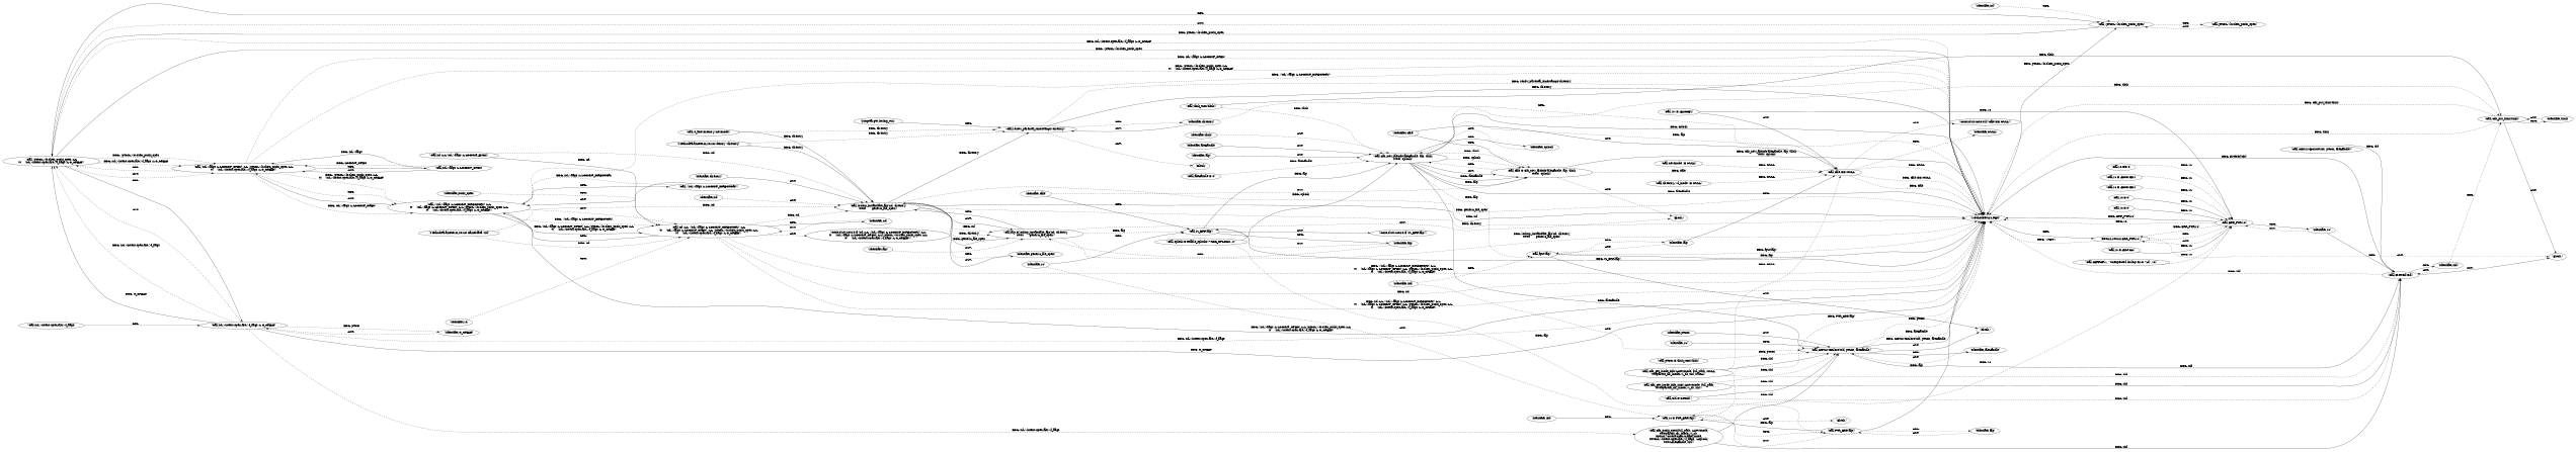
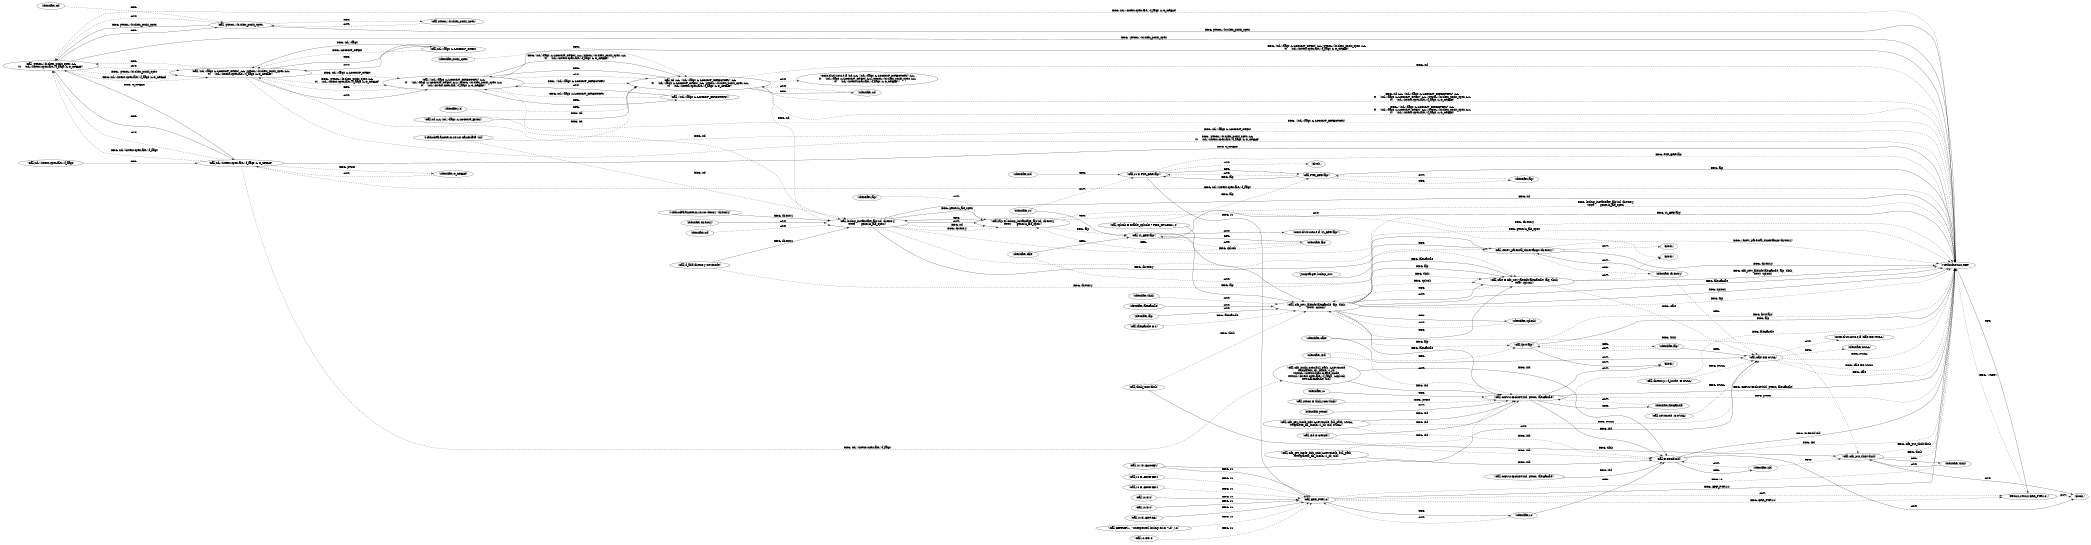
  digraph {
    rankdir=LR
    edge [style=dashed]
    n1 [label="(Call,!pTcon->broken_posix_open &&\n\t\t     (nd->intent.open.file->f_flags & O_CREAT))"]
    n2 [label="(Call,!pTcon->broken_posix_open)"]
    n3 [label="(Call,nd->intent.open.file->f_flags & O_CREAT)"]
    n4 [label="(Call,(nd->flags & LOOKUP_OPEN) && !pTcon->broken_posix_open &&\n\t\t     (nd->intent.open.file->f_flags & O_CREAT))"]
    n5 [label="(MethodReturn,RET)"]
    n6 [label="(Call,pTcon->broken_posix_open)"]
    n7 [label="(Call,cifs_posix_open(full_path, &newInode,\n\t\t\t\t\tparent_dir_inode->i_sb,\n\t\t\t\t\tnd->intent.open.create_mode,\n\t\t\t\t\tnd->intent.open.file->f_flags, &oplock,\n\t\t\t\t\t&fileHandle, xid))"]
    n8 [label="(Identifier,O_CREAT)"]
    n9 [label="(Call,!(nd->flags & LOOKUP_DIRECTORY) &&\n\t\t     (nd->flags & LOOKUP_OPEN) && !pTcon->broken_posix_open &&\n\t\t     (nd->intent.open.file->f_flags & O_CREAT))"]
    n10 [label="(Call,nd->flags & LOOKUP_OPEN)"]
    n11 [label="(Return,return ERR_PTR(rc);)"]
    n12 [label="(Call,CIFSSMBClose(xid, pTcon, fileHandle))"]
    n13 [label="(Call,FreeXid(xid))"]
    n14 [label="(Call,nd && !(nd->flags & LOOKUP_DIRECTORY) &&\n\t\t     (nd->flags & LOOKUP_OPEN) && !pTcon->broken_posix_open &&\n\t\t     (nd->intent.open.file->f_flags & O_CREAT))"]
    n15 [label="(Call,!(nd->flags & LOOKUP_DIRECTORY))"]
    n16 [label="(Call,lookup_instantiate_filp(nd, direntry,\n\t\t\t\t\t\t       generic_file_open))"]
    n17 [label="(Identifier,nd)"]
    n18 [label="(ControlStructure,if (nd && !(nd->flags & LOOKUP_DIRECTORY) &&\n\t\t     (nd->flags & LOOKUP_OPEN) && !pTcon->broken_posix_open &&\n\t\t     (nd->intent.open.file->f_flags & O_CREAT)))"]
    n19 [label="(Call,filp = lookup_instantiate_filp(nd, direntry,\n\t\t\t\t\t\t       generic_file_open))"]
    n20 [label="(Call,renew_parental_timestamps(direntry))"]
-   n21 [label="(Identifier,generic_file_open)"]
    n22 [label="(Call,IS_ERR(filp))"]
    n23 [label="(Block,)"]
    n24 [label="(Block,)"]
    n25 [label="(Identifier,direntry)"]
    n26 [label="(Call,cifs_new_fileinfo(fileHandle, filp, tlink,\n\t\t\t\t\t\t  oplock))"]
    n27 [label="(Identifier,filp)"]
    n28 [label="(ControlStructure,if (IS_ERR(filp)))"]
    n29 [label="(Call,PTR_ERR(filp))"]
    n30 [label="(Call,rc = PTR_ERR(filp))"]
    n31 [label="(Identifier,filp)"]
    n32 [label="(Call,cfile = cifs_new_fileinfo(fileHandle, filp, tlink,\n\t\t\t\t\t\t  oplock))"]
    n33 [label="(Call,fput(filp))"]
    n34 [label="(Call,cifs_put_tlink(tlink))"]
    n35 [label="(Identifier,oplock)"]
    n36 [label="(Call,ERR_PTR(rc))"]
    n37 [label="(Block,)"]
    n38 [label="(Identifier,rc)"]
    n39 [label="(Block,)"]
    n40 [label="(Call,cfile == NULL)"]
    n41 [label="(Block,)"]
    n42 [label="(Identifier,filp)"]
    n43 [label="(Identifier,fileHandle)"]
    n44 [label="(Identifier,tlink)"]
    n45 [label="(ControlStructure,if (cfile == NULL))"]
    n46 [label="(Identifier,NULL)"]
    n47 [label="(Identifier,xid)"]
    n48 [label="(Call,rc = -EINVAL)"]
    n49 [label="(Call,xid = GetXid())"]
    n50 [label="(Call,nd && (nd->flags & LOOKUP_EXCL))"]
    n51 [label="(Call,cERROR(1, \"Unexpected lookup error %d\", rc))"]
    n52 [label="(Identifier,rc)"]
    n53 [label="(JumpTarget,lookup_out:)"]
    n54 [label="(Identifier,nd)"]
    n55 [label="(Call,rc == 0)"]
    n56 [label="(Call,rc = -ENOMEM)"]
    n57 [label="(Call,cifs_get_inode_info(&newInode, full_path, NULL,\n\t\t\t\tparent_dir_inode->i_sb, xid, NULL))"]
    n58 [label="(Identifier,xid)"]
    n59 [label="(Identifier,fileHandle)"]
    n60 [label="(Identifier,nd)"]
    n61 [label="(Call,pTcon = tlink_tcon(tlink))"]
    n62 [label="(Identifier,posix_open)"]
    n63 [label="(MethodParameterIn,struct dentry *direntry)"]
    n64 [label="(Call,rc = -ENOMEM)"]
    n65 [label="(Call,cifs_get_inode_info_unix(&newInode, full_path,\n\t\t\t\t\t\tparent_dir_inode->i_sb, xid))"]
    n66 [label="(Identifier,filp)"]
    n67 [label="(Identifier,pTcon)"]
    n68 [label="(MethodParameterIn,struct nameidata *nd)"]
    n69 [label="(Call,newInode != NULL)"]
    n70 [label="(Call,nd->intent.open.file->f_flags)"]
    n71 [label="(Identifier,rc)"]
    n72 [label="(Call,rc = 0)"]
    n73 [label="(Call,oplock = enable_oplocks ? REQ_OPLOCK : 0)"]
    n74 [label="(Call,tlink_tcon(tlink))"]
    n75 [label="(Call,direntry->d_inode != NULL)"]
    n76 [label="(Call,rc = 0)"]
    n77 [label="(Call,fileHandle = 0)"]
    n78 [label="(Identifier,rc)"]
    n79 [label="(Call,rc != -EACCES)"]
    n80 [label="(Call,CIFSSMBClose(xid, pTcon, fileHandle))"]
    n81 [label="(Identifier,cfile)"]
    n82 [label="(Identifier,tlink)"]
    n83 [label="(Call,d_add(direntry, newInode))"]
    n84 [label="(Identifier,xid)"]
    n85 [label="(Identifier,filp)"]
    n86 [label="(Identifier,direntry)"]
    n87 [label="(Identifier,cfile)"]
    n1 -> n2 [label="CFG: " style=solid]
    n1 -> n3 [label="CFG: " style=solid]
    n1 -> n4 [label="AST: "]
    n1 -> n4 [label="DDG: !pTcon->broken_posix_open"]
    n1 -> n4 [label="DDG: nd->intent.open.file->f_flags & O_CREAT"]
    n1 -> n5 [label="DDG: nd->intent.open.file->f_flags & O_CREAT"]
    n1 -> n5 [label="DDG: !pTcon->broken_posix_open" style=solid]
    n2 -> n1 [label="AST: "]
    n2 -> n1 [label="DDG: pTcon->broken_posix_open" style=solid]
-   n5 -> n2 [label="DDG: pTcon->broken_posix_open" style=solid]
+   n2 -> n5 [label="DDG: pTcon->broken_posix_open" style=solid]
    n2 -> n6 [label="CFG: "]
    n3 -> n1 [label="AST: "]
    n3 -> n1 [label="DDG: nd->intent.open.file->f_flags"]
    n3 -> n1 [label="DDG: O_CREAT" style=solid]
    n3 -> n5 [label="DDG: nd->intent.open.file->f_flags"]
    n3 -> n5 [label="DDG: O_CREAT" style=solid]
    n3 -> n7 [label="DDG: nd->intent.open.file->f_flags"]
    n3 -> n8 [label="DDG: pTcon"]
    n4 -> n1 [label="CFG: "]
    n4 -> n5 [label="DDG: nd->flags & LOOKUP_OPEN"]
    n4 -> n5 [label="DDG: !pTcon->broken_posix_open &&\n\t\t     (nd->intent.open.file->f_flags & O_CREAT)"]
    n4 -> n9 [label="AST: " style=solid]
    n4 -> n9 [label="DDG: nd->flags & LOOKUP_OPEN"]
    n4 -> n9 [label="DDG: !pTcon->broken_posix_open &&\n\t\t     (nd->intent.open.file->f_flags & O_CREAT)"]
    n4 -> n10 [label="CFG: " style=solid]
    n5 -> n11 [label="CFG: " style=solid]
    n6 -> n2 [label="AST: "]
    n7 -> n12 [label="DDG: xid" style=solid]
    n7 -> n13 [label="DDG: xid" style=solid]
    n8 -> n3 [label="AST: "]
    n9 -> n4 [label="CFG: "]
    n9 -> n5 [label="DDG: (nd->flags & LOOKUP_OPEN) && !pTcon->broken_posix_open &&\n\t\t     (nd->intent.open.file->f_flags & O_CREAT)" style=solid]
    n9 -> n5 [label="DDG: !(nd->flags & LOOKUP_DIRECTORY)"]
    n9 -> n14 [label="AST: "]
    n9 -> n14 [label="DDG: !(nd->flags & LOOKUP_DIRECTORY)"]
    n9 -> n14 [label="DDG: (nd->flags & LOOKUP_OPEN) && !pTcon->broken_posix_open &&\n\t\t     (nd->intent.open.file->f_flags & O_CREAT)" style=solid]
    n9 -> n15 [label="CFG: " style=solid]
    n10 -> n4 [label="AST: " style=solid]
    n10 -> n4 [label="DDG: nd->flags" style=solid]
    n10 -> n4 [label="DDG: LOOKUP_OPEN"]
    n11 -> n5 [label="DDG: <RET>"]
-   n11 -> n36 [label="CFG: "]
    n11 -> n39 [label="AST: "]
    n12 -> n5 [label="DDG: pTcon"]
    n12 -> n5 [label="DDG: fileHandle"]
    n12 -> n5 [label="DDG: CIFSSMBClose(xid, pTcon, fileHandle)" style=solid]
    n12 -> n13 [label="DDG: xid" style=solid]
    n12 -> n41 [label="AST: " style=solid]
    n12 -> n43 [label="CFG: " style=solid]
    n13 -> n5 [label="DDG: xid"]
    n13 -> n5 [label="DDG: FreeXid(xid)" style=solid]
    n13 -> n39 [label="AST: " style=solid]
    n13 -> n47 [label="CFG: " style=solid]
    n14 -> n5 [label="DDG: !(nd->flags & LOOKUP_DIRECTORY) &&\n\t\t     (nd->flags & LOOKUP_OPEN) && !pTcon->broken_posix_open &&\n\t\t     (nd->intent.open.file->f_flags & O_CREAT)"]
    n14 -> n5 [label="DDG: nd"]
    n14 -> n5 [label="DDG: nd && !(nd->flags & LOOKUP_DIRECTORY) &&\n\t\t     (nd->flags & LOOKUP_OPEN) && !pTcon->broken_posix_open &&\n\t\t     (nd->intent.open.file->f_flags & O_CREAT)"]
    n14 -> n9 [label="CFG: " style=solid]
    n14 -> n16 [label="DDG: nd"]
    n14 -> n17 [label="CFG: " style=solid]
    n14 -> n18 [label="AST: "]
    n15 -> n9 [label="AST: " style=solid]
    n15 -> n9 [label="DDG: nd->flags & LOOKUP_DIRECTORY"]
    n16 -> n5 [label="DDG: generic_file_open"]
    n16 -> n5 [label="DDG: nd" style=solid]
    n16 -> n5 [label="DDG: direntry"]
    n16 -> n19 [label="AST: " style=solid]
    n16 -> n19 [label="DDG: nd"]
    n16 -> n19 [label="DDG: direntry"]
    n16 -> n19 [label="DDG: generic_file_open" style=solid]
    n16 -> n20 [label="DDG: direntry" style=solid]
-   n16 -> n21 [label="CFG: "]
    n17 -> n14 [label="AST: "]
    n19 -> n5 [label="DDG: lookup_instantiate_filp(nd, direntry,\n\t\t\t\t\t\t       generic_file_open)"]
    n19 -> n16 [label="CFG: " style=solid]
    n19 -> n22 [label="DDG: filp"]
    n19 -> n23 [label="AST: "]
    n20 -> n5 [label="DDG: renew_parental_timestamps(direntry)"]
    n20 -> n5 [label="DDG: direntry" style=solid]
    n20 -> n24 [label="AST: "]
    n20 -> n25 [label="CFG: "]
-   n21 -> n16 [label="AST: " style=solid]
    n22 -> n5 [label="DDG: IS_ERR(filp)" style=solid]
    n22 -> n26 [label="DDG: filp" style=solid]
    n22 -> n27 [label="CFG: " style=solid]
    n22 -> n28 [label="AST: " style=solid]
    n25 -> n20 [label="AST: " style=solid]
    n25 -> n40 [label="CFG: "]
    n26 -> n5 [label="DDG: fileHandle" style=solid]
    n26 -> n5 [label="DDG: oplock" style=solid]
    n26 -> n5 [label="DDG: filp"]
    n26 -> n12 [label="DDG: fileHandle" style=solid]
    n26 -> n32 [label="AST: " style=solid]
    n26 -> n32 [label="DDG: fileHandle" style=solid]
    n26 -> n32 [label="DDG: filp" style=solid]
    n26 -> n32 [label="DDG: tlink"]
    n26 -> n32 [label="DDG: oplock"]
    n26 -> n33 [label="DDG: filp"]
    n26 -> n34 [label="DDG: tlink"]
    n26 -> n35 [label="CFG: " style=solid]
    n27 -> n19 [label="CFG: "]
    n27 -> n22 [label="AST: "]
    n29 -> n5 [label="DDG: filp" style=solid]
    n29 -> n30 [label="AST: "]
    n29 -> n30 [label="DDG: filp" style=solid]
    n29 -> n31 [label="CFG: "]
    n30 -> n5 [label="DDG: PTR_ERR(filp)"]
-   n30 -> n29 [label="CFG: "]
-   n30 -> n36 [label="DDG: rc"]
+   n30 -> n29 [label="CFG: " style=solid]
+   n30 -> n36 [label="DDG: rc" style=solid]
    n30 -> n37 [label="AST: "]
    n31 -> n29 [label="AST: "]
    n32 -> n5 [label="DDG: cifs_new_fileinfo(fileHandle, filp, tlink,\n\t\t\t\t\t\t  oplock)" style=solid]
    n32 -> n23 [label="AST: "]
    n32 -> n26 [label="CFG: "]
    n32 -> n40 [label="DDG: cfile"]
    n33 -> n5 [label="DDG: fput(filp)"]
    n33 -> n5 [label="DDG: filp" style=solid]
    n33 -> n41 [label="AST: " style=solid]
    n33 -> n42 [label="CFG: "]
    n34 -> n5 [label="DDG: cifs_put_tlink(tlink)"]
    n34 -> n5 [label="DDG: tlink"]
    n34 -> n39 [label="AST: " style=solid]
    n34 -> n44 [label="CFG: " style=solid]
    n35 -> n26 [label="AST: "]
    n36 -> n5 [label="DDG: ERR_PTR(rc)" style=solid]
    n36 -> n5 [label="DDG: rc"]
    n36 -> n11 [label="AST: "]
    n36 -> n11 [label="DDG: ERR_PTR(rc)"]
    n36 -> n38 [label="CFG: " style=solid]
    n38 -> n13 [label="CFG: " style=solid]
    n38 -> n36 [label="AST: "]
    n40 -> n5 [label="DDG: cfile == NULL"]
    n40 -> n5 [label="DDG: cfile"]
    n40 -> n5 [label="DDG: NULL"]
    n40 -> n45 [label="AST: "]
    n40 -> n46 [label="CFG: "]
    n42 -> n33 [label="AST: "]
    n42 -> n40 [label="CFG: " style=solid]
    n43 -> n12 [label="AST: "]
    n44 -> n34 [label="AST: " style=solid]
    n47 -> n13 [label="AST: "]
    n47 -> n34 [label="CFG: "]
    n48 -> n36 [label="DDG: rc" style=solid]
    n49 -> n12 [label="DDG: xid" style=solid]
    n49 -> n13 [label="DDG: xid"]
    n50 -> n14 [label="DDG: nd" style=solid]
    n50 -> n16 [label="DDG: nd"]
    n51 -> n36 [label="DDG: rc"]
    n52 -> n14 [label="CFG: "]
    n53 -> n20 [label="CFG: " style=solid]
    n54 -> n2 [label="CFG: "]
    n55 -> n36 [label="DDG: rc"]
    n56 -> n36 [label="DDG: rc"]
    n57 -> n12 [label="DDG: xid" style=solid]
    n57 -> n13 [label="DDG: xid"]
    n57 -> n40 [label="DDG: NULL"]
    n58 -> n12 [label="AST: "]
    n58 -> n33 [label="CFG: "]
    n59 -> n26 [label="AST: " style=solid]
    n60 -> n16 [label="AST: "]
    n61 -> n12 [label="DDG: pTcon"]
    n62 -> n14 [label="CFG: "]
    n63 -> n16 [label="DDG: direntry" style=solid]
-   n63 -> n20 [label="DDG: direntry"]
    n64 -> n36 [label="DDG: rc"]
    n65 -> n12 [label="DDG: xid"]
    n65 -> n13 [label="DDG: xid" style=solid]
    n66 -> n26 [label="AST: " style=solid]
    n67 -> n12 [label="AST: " style=solid]
    n68 -> n14 [label="DDG: nd"]
    n68 -> n16 [label="DDG: nd"]
    n69 -> n40 [label="DDG: NULL"]
    n70 -> n3 [label="CFG: " style=solid]
    n71 -> n22 [label="CFG: " style=solid]
    n71 -> n30 [label="AST: "]
    n72 -> n36 [label="DDG: rc" style=solid]
    n73 -> n26 [label="DDG: oplock" style=solid]
    n73 -> n29 [label="DDG: filp"]
    n74 -> n26 [label="DDG: tlink"]
    n74 -> n34 [label="DDG: tlink" style=solid]
    n75 -> n40 [label="DDG: NULL"]
    n76 -> n36 [label="DDG: rc" style=solid]
    n77 -> n26 [label="DDG: fileHandle"]
    n78 -> n12 [label="CFG: " style=solid]
    n79 -> n36 [label="DDG: rc" style=solid]
    n79 -> n40 [label="AST: " style=solid]
    n80 -> n13 [label="DDG: xid" style=solid]
    n81 -> n32 [label="CFG: " style=solid]
    n81 -> n40 [label="AST: " style=solid]
    n82 -> n26 [label="AST: "]
    n83 -> n16 [label="DDG: direntry" style=solid]
    n83 -> n20 [label="DDG: direntry"]
    n84 -> n30 [label="CFG: " style=solid]
    n85 -> n19 [label="AST: "]
    n86 -> n16 [label="AST: " style=solid]
    n87 -> n22 [label="CFG: " style=solid]
    n87 -> n32 [label="AST: "]
  }
